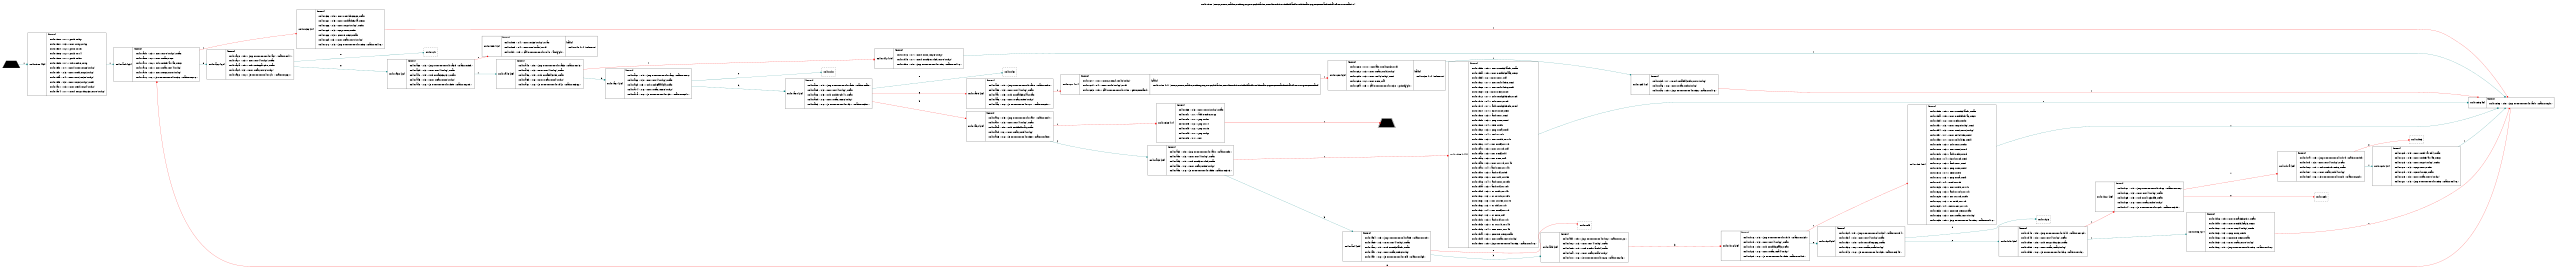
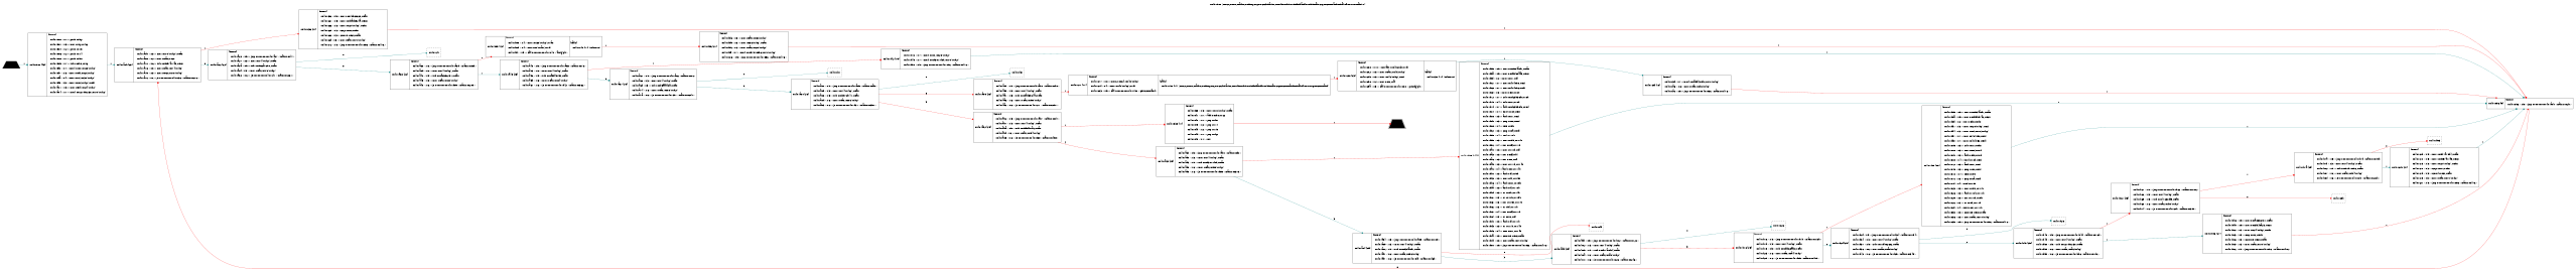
  digraph {
    label="0x4019e0 (/mnt/c/Users/mathe/Desktop/tcc/POCII/binaries/extr_linuxdriversinfinibandhwmlx5main.c_get_command_Final-ollvm.out::main(0))"
    labelloc=t
    rankdir=LR
    node [shape=record]
    edge [arrowhead=dot color=red]
    Entry [fillcolor=black height=0.3 shape=trapezium style=filled width=0.3]
    n2 [label="{\n     0x4019e0 [43]\l\n     | [instrs]\l\n     &nbsp;&nbsp;0x4019e0 \<+1\>: push %rbp\l\n     &nbsp;&nbsp;0x4019e1 \<+3\>: mov %rsp,%rbp\l\n     &nbsp;&nbsp;0x4019e4 \<+2\>: push %r15\l\n     &nbsp;&nbsp;0x4019e6 \<+2\>: push %r14\l\n     &nbsp;&nbsp;0x4019e8 \<+1\>: push %rbx\l\n     &nbsp;&nbsp;0x4019e9 \<+7\>: sub $0xb8,%rsp\l\n     &nbsp;&nbsp;0x4019f0 \<+7\>: movl $0x0,-0x28(%rbp)\l\n     &nbsp;&nbsp;0x4019f7 \<+3\>: mov %edi,-0x2c(%rbp)\l\n     &nbsp;&nbsp;0x4019fa \<+4\>: mov %rsi,-0x38(%rbp)\l\n     &nbsp;&nbsp;0x4019fe \<+3\>: mov -0x2c(%rbp),%edi\l\n     &nbsp;&nbsp;0x401a01 \<+3\>: mov %edi,-0x24(%rbp)\l\n     &nbsp;&nbsp;0x401a04 \<+7\>: movl $0x210b6138,-0x70(%rbp)\l\n  }"]
    n3 [label="{\n     0x401a0b [23]\l\n     | [instrs]\l\n     &nbsp;&nbsp;0x401a0b \<+3\>: mov -0x70(%rbp),%eax\l\n     &nbsp;&nbsp;0x401a0e \<+2\>: mov %eax,%ecx\l\n     &nbsp;&nbsp;0x401a10 \<+6\>: sub $0x957a11ae,%ecx\l\n     &nbsp;&nbsp;0x401a16 \<+3\>: mov %eax,-0x74(%rbp)\l\n     &nbsp;&nbsp;0x401a19 \<+3\>: mov %ecx,-0x78(%rbp)\l\n     &nbsp;&nbsp;0x401a1c \<+6\>: je 0000000000401c5c \<main+0x27c\>\l\n  }"]
    n4 [label="{\n     0x401c5c [27]\l\n     | [instrs]\l\n     &nbsp;&nbsp;0x401c5c \<+5\>: mov $0x1bbe26e2,%eax\l\n     &nbsp;&nbsp;0x401c61 \<+5\>: mov $0xbad3924a,%ecx\l\n     &nbsp;&nbsp;0x401c66 \<+3\>: mov -0x20(%rbp),%edx\l\n     &nbsp;&nbsp;0x401c69 \<+3\>: cmp $0x0,%edx\l\n     &nbsp;&nbsp;0x401c6c \<+3\>: cmove %ecx,%eax\l\n     &nbsp;&nbsp;0x401c6f \<+3\>: mov %eax,-0x70(%rbp)\l\n     &nbsp;&nbsp;0x401c72 \<+5\>: jmp 0000000000401e56 \<main+0x476\>\l\n  }"]
    n5 [label="{\n     0x401a22 [22]\l\n     | [instrs]\l\n     &nbsp;&nbsp;0x401a22 \<+5\>: jmp 0000000000401a27 \<main+0x47\>\l\n     &nbsp;&nbsp;0x401a27 \<+3\>: mov -0x74(%rbp),%eax\l\n     &nbsp;&nbsp;0x401a2a \<+5\>: sub $0x9c2a7298,%eax\l\n     &nbsp;&nbsp;0x401a2f \<+3\>: mov %eax,-0x7c(%rbp)\l\n     &nbsp;&nbsp;0x401a32 \<+6\>: je 0000000000401c41 \<main+0x261\>\l\n  }"]
    n6 [label="{\n     0x401e56 [5]\l\n     | [instrs]\l\n     &nbsp;&nbsp;0x401e56 \<+5\>: jmp 0000000000401a0b \<main+0x2b\>\l\n  }"]
    n7 [label="{\n     0x401c41\l\n  }" style=dashed]
    n8 [label="{\n     0x401a38 [22]\l\n     | [instrs]\l\n     &nbsp;&nbsp;0x401a38 \<+5\>: jmp 0000000000401a3d \<main+0x5d\>\l\n     &nbsp;&nbsp;0x401a3d \<+3\>: mov -0x74(%rbp),%eax\l\n     &nbsp;&nbsp;0x401a40 \<+5\>: sub $0xa8336731,%eax\l\n     &nbsp;&nbsp;0x401a45 \<+3\>: mov %eax,-0x80(%rbp)\l\n     &nbsp;&nbsp;0x401a48 \<+6\>: je 0000000000401be9 \<main+0x209\>\l\n  }"]
    n9 [label="{\n     0x401be9 [13]\l\n     | [instrs]\l\n     &nbsp;&nbsp;0x401be9 \<+4\>: mov -0x38(%rbp),%rax\l\n     &nbsp;&nbsp;0x401bed \<+4\>: mov 0x8(%rax),%rdi\l\n     &nbsp;&nbsp;0x401bf1 \<+5\>: call 0000000000401040 \<atoi@plt\>\l\n     | [calls]\l\n     &nbsp;&nbsp;0x401040 \{1\} (unknown)\l\n  }"]
    n10 [label="{\n     0x401a4e [25]\l\n     | [instrs]\l\n     &nbsp;&nbsp;0x401a4e \<+5\>: jmp 0000000000401a53 \<main+0x73\>\l\n     &nbsp;&nbsp;0x401a53 \<+3\>: mov -0x74(%rbp),%eax\l\n     &nbsp;&nbsp;0x401a56 \<+5\>: sub $0xa9f4319b,%eax\l\n     &nbsp;&nbsp;0x401a5b \<+6\>: mov %eax,-0x84(%rbp)\l\n     &nbsp;&nbsp;0x401a61 \<+6\>: je 0000000000401d42 \<main+0x362\>\l\n  }"]
    Exit [fillcolor=black height=0.3 peripheries=2 shape=trapezium style=filled width=0.3]
+   n12 [label="{\n     0x401bf6 [21]\l\n     | [instrs]\l\n     &nbsp;&nbsp;0x401bf6 \<+3\>: mov %eax,-0x3c(%rbp)\l\n     &nbsp;&nbsp;0x401bf9 \<+3\>: mov -0x3c(%rbp),%eax\l\n     &nbsp;&nbsp;0x401bfc \<+3\>: mov %eax,-0x20(%rbp)\l\n     &nbsp;&nbsp;0x401bff \<+7\>: movl $0x51b7ee56,-0x70(%rbp)\l\n     &nbsp;&nbsp;0x401c06 \<+5\>: jmp 0000000000401e56 \<main+0x476\>\l\n  }"]
    n13 [label="{\n     0x401d42 [19]\l\n     | [instrs]\l\n     &nbsp;&nbsp;0x401d42 \<+7\>: movl $0x0,-0x28(%rbp)\l\n     &nbsp;&nbsp;0x401d49 \<+7\>: movl $0xd3017f8d,-0x70(%rbp)\l\n     &nbsp;&nbsp;0x401d50 \<+5\>: jmp 0000000000401e56 \<main+0x476\>\l\n  }"]
    n14 [label="{\n     0x401a67 [25]\l\n     | [instrs]\l\n     &nbsp;&nbsp;0x401a67 \<+5\>: jmp 0000000000401a6c \<main+0x8c\>\l\n     &nbsp;&nbsp;0x401a6c \<+3\>: mov -0x74(%rbp),%eax\l\n     &nbsp;&nbsp;0x401a6f \<+5\>: sub $0xb5aaa43a,%eax\l\n     &nbsp;&nbsp;0x401a74 \<+6\>: mov %eax,-0x88(%rbp)\l\n     &nbsp;&nbsp;0x401a7a \<+6\>: je 0000000000401cb1 \<main+0x2d1\>\l\n  }"]
    n15 [label="{\n     0x401c9f [18]\l\n     | [instrs]\l\n     &nbsp;&nbsp;0x401c9f \<+7\>: movl $0xa9f4319b,-0x70(%rbp)\l\n     &nbsp;&nbsp;0x401ca6 \<+6\>: mov %eax,-0xbc(%rbp)\l\n     &nbsp;&nbsp;0x401cac \<+5\>: jmp 0000000000401e56 \<main+0x476\>\l\n  }"]
    n16 [label="{\n     0x401cb1\l\n  }" style=dashed]
    n17 [label="{\n     0x401a80 [25]\l\n     | [instrs]\l\n     &nbsp;&nbsp;0x401a80 \<+5\>: jmp 0000000000401a85 \<main+0xa5\>\l\n     &nbsp;&nbsp;0x401a85 \<+3\>: mov -0x74(%rbp),%eax\l\n     &nbsp;&nbsp;0x401a88 \<+5\>: sub $0xb97cf741,%eax\l\n     &nbsp;&nbsp;0x401a8d \<+6\>: mov %eax,-0x8c(%rbp)\l\n     &nbsp;&nbsp;0x401a93 \<+6\>: je 0000000000401d31 \<main+0x351\>\l\n  }"]
    n18 [label="{\n     0x401c88 [23]\l\n     | [instrs]\l\n     &nbsp;&nbsp;0x401c88 \<+10\>: movabs $0x4020f2,%rdi\l\n     &nbsp;&nbsp;0x401c92 \<+3\>: mov %eax,-0x4c(%rbp)\l\n     &nbsp;&nbsp;0x401c95 \<+3\>: mov -0x4c(%rbp),%esi\l\n     &nbsp;&nbsp;0x401c98 \<+2\>: mov $0x0,%al\l\n     &nbsp;&nbsp;0x401c9a \<+5\>: call 0000000000401030 \<printf@plt\>\l\n     | [calls]\l\n     &nbsp;&nbsp;0x401030 \{1\} (unknown)\l\n  }"]
    n19 [label="{\n     0x401d31\l\n  }" style=dashed]
    n20 [label="{\n     0x401a99 [25]\l\n     | [instrs]\l\n     &nbsp;&nbsp;0x401a99 \<+5\>: jmp 0000000000401a9e \<main+0xbe\>\l\n     &nbsp;&nbsp;0x401a9e \<+3\>: mov -0x74(%rbp),%eax\l\n     &nbsp;&nbsp;0x401aa1 \<+5\>: sub $0xbad3924a,%eax\l\n     &nbsp;&nbsp;0x401aa6 \<+6\>: mov %eax,-0x90(%rbp)\l\n     &nbsp;&nbsp;0x401aac \<+6\>: je 0000000000401c77 \<main+0x297\>\l\n  }"]
    n21 [label="{\n     0x401ab2 [25]\l\n     | [instrs]\l\n     &nbsp;&nbsp;0x401ab2 \<+5\>: jmp 0000000000401ab7 \<main+0xd7\>\l\n     &nbsp;&nbsp;0x401ab7 \<+3\>: mov -0x74(%rbp),%eax\l\n     &nbsp;&nbsp;0x401aba \<+5\>: sub $0xbfebb7ac,%eax\l\n     &nbsp;&nbsp;0x401abf \<+6\>: mov %eax,-0x94(%rbp)\l\n     &nbsp;&nbsp;0x401ac5 \<+6\>: je 0000000000401e3e \<main+0x45e\>\l\n  }"]
    n22 [label="{\n     0x401b93\l\n  }" style=dashed]
    n23 [label="{\n     0x401c77 [17]\l\n     | [instrs]\l\n     &nbsp;&nbsp;0x401c77 \<+8\>: movq $0x64,-0x48(%rbp)\l\n     &nbsp;&nbsp;0x401c7f \<+4\>: mov -0x48(%rbp),%rdi\l\n     &nbsp;&nbsp;0x401c83 \<+5\>: call 0000000000401790 \<get_command\>\l\n     | [calls]\l\n     &nbsp;&nbsp;0x401790 \{1\} (/mnt/c/Users/mathe/Desktop/tcc/POCII/binaries/extr_linuxdriversinfinibandhwmlx5main.c_get_command_Final-ollvm.out::get_command)\l\n  }"]
    n24 [label="{\n     0x401c0b [27]\l\n     | [instrs]\l\n     &nbsp;&nbsp;0x401c0b \<+5\>: mov $0xf77a7eb4,%eax\l\n     &nbsp;&nbsp;0x401c10 \<+5\>: mov $0x957a11ae,%ecx\l\n     &nbsp;&nbsp;0x401c15 \<+3\>: mov -0x20(%rbp),%edx\l\n     &nbsp;&nbsp;0x401c18 \<+3\>: cmp $0x1,%edx\l\n     &nbsp;&nbsp;0x401c1b \<+3\>: cmovl %ecx,%eax\l\n     &nbsp;&nbsp;0x401c1e \<+3\>: mov %eax,-0x70(%rbp)\l\n     &nbsp;&nbsp;0x401c21 \<+5\>: jmp 0000000000401e56 \<main+0x476\>\l\n  }"]
    n25 [label="{\n     0x401e3e [17]\l\n     | [instrs]\l\n     &nbsp;&nbsp;0x401e3e \<+3\>: mov -0x1c(%rbp),%eax\l\n     &nbsp;&nbsp;0x401e41 \<+7\>: add $0xb8,%rsp\l\n     &nbsp;&nbsp;0x401e48 \<+1\>: pop %rbx\l\n     &nbsp;&nbsp;0x401e49 \<+2\>: pop %r14\l\n     &nbsp;&nbsp;0x401e4b \<+2\>: pop %r15\l\n     &nbsp;&nbsp;0x401e4d \<+1\>: pop %rbp\l\n     &nbsp;&nbsp;0x401e4e \<+1\>: ret\l\n  }"]
    n26 [label="{\n     0x401acb [25]\l\n     | [instrs]\l\n     &nbsp;&nbsp;0x401acb \<+5\>: jmp 0000000000401ad0 \<main+0xf0\>\l\n     &nbsp;&nbsp;0x401ad0 \<+3\>: mov -0x74(%rbp),%eax\l\n     &nbsp;&nbsp;0x401ad3 \<+5\>: sub $0xd3017f8d,%eax\l\n     &nbsp;&nbsp;0x401ad8 \<+6\>: mov %eax,-0x98(%rbp)\l\n     &nbsp;&nbsp;0x401ade \<+6\>: je 0000000000401d55 \<main+0x375\>\l\n  }"]
    n27 [label="{\n     0x401b7a [25]\l\n     | [instrs]\l\n     &nbsp;&nbsp;0x401b7a \<+5\>: jmp 0000000000401b7f \<main+0x19f\>\l\n     &nbsp;&nbsp;0x401b7f \<+3\>: mov -0x74(%rbp),%eax\l\n     &nbsp;&nbsp;0x401b82 \<+5\>: sub $0x51b7ee56,%eax\l\n     &nbsp;&nbsp;0x401b87 \<+6\>: mov %eax,-0xb4(%rbp)\l\n     &nbsp;&nbsp;0x401b8d \<+6\>: je 0000000000401c0b \<main+0x22b\>\l\n  }"]
    n28 [label="{\n     0x401d55 [144]\l\n     | [instrs]\l\n     &nbsp;&nbsp;0x401d55 \<+5\>: mov $0xe934a8f7,%eax\l\n     &nbsp;&nbsp;0x401d5a \<+5\>: mov $0xfdd68aa3,%ecx\l\n     &nbsp;&nbsp;0x401d5f \<+2\>: mov $0x1,%dl\l\n     &nbsp;&nbsp;0x401d61 \<+7\>: mov 0x404058,%esi\l\n     &nbsp;&nbsp;0x401d68 \<+7\>: mov 0x40405c,%edi\l\n     &nbsp;&nbsp;0x401d6f \<+3\>: mov %esi,%r8d\l\n     &nbsp;&nbsp;0x401d72 \<+7\>: sub $0xd23b58f0,%r8d\l\n     &nbsp;&nbsp;0x401d79 \<+4\>: sub $0x1,%r8d\l\n     &nbsp;&nbsp;0x401d7d \<+7\>: add $0xd23b58f0,%r8d\l\n     &nbsp;&nbsp;0x401d84 \<+4\>: imul %r8d,%esi\l\n     &nbsp;&nbsp;0x401d88 \<+3\>: and $0x1,%esi\l\n     &nbsp;&nbsp;0x401d8b \<+3\>: cmp $0x0,%esi\l\n     &nbsp;&nbsp;0x401d8e \<+4\>: sete %r9b\l\n     &nbsp;&nbsp;0x401d92 \<+3\>: cmp $0xa,%edi\l\n     &nbsp;&nbsp;0x401d95 \<+4\>: setl %r10b\l\n     &nbsp;&nbsp;0x401d99 \<+3\>: mov %r9b,%r11b\l\n     &nbsp;&nbsp;0x401d9c \<+4\>: xor $0xff,%r11b\l\n     &nbsp;&nbsp;0x401da0 \<+3\>: mov %r10b,%bl\l\n     &nbsp;&nbsp;0x401da3 \<+3\>: xor $0xff,%bl\l\n     &nbsp;&nbsp;0x401da6 \<+3\>: xor $0x0,%dl\l\n     &nbsp;&nbsp;0x401da9 \<+3\>: mov %r11b,%r14b\l\n     &nbsp;&nbsp;0x401dac \<+4\>: and $0x0,%r14b\l\n     &nbsp;&nbsp;0x401db0 \<+3\>: and %dl,%r9b\l\n     &nbsp;&nbsp;0x401db3 \<+3\>: mov %bl,%r15b\l\n     &nbsp;&nbsp;0x401db6 \<+4\>: and $0x0,%r15b\l\n     &nbsp;&nbsp;0x401dba \<+3\>: and %dl,%r10b\l\n     &nbsp;&nbsp;0x401dbd \<+3\>: or %r9b,%r14b\l\n     &nbsp;&nbsp;0x401dc0 \<+3\>: or %r10b,%r15b\l\n     &nbsp;&nbsp;0x401dc3 \<+3\>: xor %r15b,%r14b\l\n     &nbsp;&nbsp;0x401dc6 \<+3\>: or %bl,%r11b\l\n     &nbsp;&nbsp;0x401dc9 \<+4\>: xor $0xff,%r11b\l\n     &nbsp;&nbsp;0x401dcd \<+3\>: or $0x0,%dl\l\n     &nbsp;&nbsp;0x401dd0 \<+3\>: and %dl,%r11b\l\n     &nbsp;&nbsp;0x401dd3 \<+3\>: or %r11b,%r14b\l\n     &nbsp;&nbsp;0x401dd6 \<+4\>: test $0x1,%r14b\l\n     &nbsp;&nbsp;0x401dda \<+3\>: cmovne %ecx,%eax\l\n     &nbsp;&nbsp;0x401ddd \<+3\>: mov %eax,-0x70(%rbp)\l\n     &nbsp;&nbsp;0x401de0 \<+5\>: jmp 0000000000401e56 \<main+0x476\>\l\n  }"]
    n29 [label="{\n     0x401ae4 [25]\l\n     | [instrs]\l\n     &nbsp;&nbsp;0x401ae4 \<+5\>: jmp 0000000000401ae9 \<main+0x109\>\l\n     &nbsp;&nbsp;0x401ae9 \<+3\>: mov -0x74(%rbp),%eax\l\n     &nbsp;&nbsp;0x401aec \<+5\>: sub $0xe934a8f7,%eax\l\n     &nbsp;&nbsp;0x401af1 \<+6\>: mov %eax,-0x9c(%rbp)\l\n     &nbsp;&nbsp;0x401af7 \<+6\>: je 0000000000401e4f \<main+0x46f\>\l\n  }"]
    n30 [label="{\n     0x401ceb\l\n  }" style=dashed]
    n31 [label="{\n     0x401e4f\l\n  }" style=dashed]
    n32 [label="{\n     0x401afd [25]\l\n     | [instrs]\l\n     &nbsp;&nbsp;0x401afd \<+5\>: jmp 0000000000401b02 \<main+0x122\>\l\n     &nbsp;&nbsp;0x401b02 \<+3\>: mov -0x74(%rbp),%eax\l\n     &nbsp;&nbsp;0x401b05 \<+5\>: sub $0xf77a7eb4,%eax\l\n     &nbsp;&nbsp;0x401b0a \<+6\>: mov %eax,-0xa0(%rbp)\l\n     &nbsp;&nbsp;0x401b10 \<+6\>: je 0000000000401c26 \<main+0x246\>\l\n  }"]
+   n33 [label="{\n     0x401c26\l\n  }" style=dashed]
    n34 [label="{\n     0x401b16 [25]\l\n     | [instrs]\l\n     &nbsp;&nbsp;0x401b16 \<+5\>: jmp 0000000000401b1b \<main+0x13b\>\l\n     &nbsp;&nbsp;0x401b1b \<+3\>: mov -0x74(%rbp),%eax\l\n     &nbsp;&nbsp;0x401b1e \<+5\>: sub $0xfdd68aa3,%eax\l\n     &nbsp;&nbsp;0x401b23 \<+6\>: mov %eax,-0xa4(%rbp)\l\n     &nbsp;&nbsp;0x401b29 \<+6\>: je 0000000000401de5 \<main+0x405\>\l\n  }"]
    n35 [label="{\n     0x401de5 [89]\l\n     | [instrs]\l\n     &nbsp;&nbsp;0x401de5 \<+5\>: mov $0xe934a8f7,%eax\l\n     &nbsp;&nbsp;0x401dea \<+5\>: mov $0xbfebb7ac,%ecx\l\n     &nbsp;&nbsp;0x401def \<+2\>: xor %edx,%edx\l\n     &nbsp;&nbsp;0x401df1 \<+3\>: mov -0x28(%rbp),%esi\l\n     &nbsp;&nbsp;0x401df4 \<+3\>: mov %esi,-0x1c(%rbp)\l\n     &nbsp;&nbsp;0x401df7 \<+7\>: mov 0x404058,%esi\l\n     &nbsp;&nbsp;0x401dfe \<+7\>: mov 0x40405c,%edi\l\n     &nbsp;&nbsp;0x401e05 \<+3\>: sub $0x1,%edx\l\n     &nbsp;&nbsp;0x401e08 \<+3\>: mov %esi,%r8d\l\n     &nbsp;&nbsp;0x401e0b \<+3\>: add %edx,%r8d\l\n     &nbsp;&nbsp;0x401e0e \<+4\>: imul %r8d,%esi\l\n     &nbsp;&nbsp;0x401e12 \<+3\>: and $0x1,%esi\l\n     &nbsp;&nbsp;0x401e15 \<+3\>: cmp $0x0,%esi\l\n     &nbsp;&nbsp;0x401e18 \<+4\>: sete %r9b\l\n     &nbsp;&nbsp;0x401e1c \<+3\>: cmp $0xa,%edi\l\n     &nbsp;&nbsp;0x401e1f \<+4\>: setl %r10b\l\n     &nbsp;&nbsp;0x401e23 \<+3\>: mov %r9b,%r11b\l\n     &nbsp;&nbsp;0x401e26 \<+3\>: and %r10b,%r11b\l\n     &nbsp;&nbsp;0x401e29 \<+3\>: xor %r10b,%r9b\l\n     &nbsp;&nbsp;0x401e2c \<+3\>: or %r9b,%r11b\l\n     &nbsp;&nbsp;0x401e2f \<+4\>: test $0x1,%r11b\l\n     &nbsp;&nbsp;0x401e33 \<+3\>: cmovne %ecx,%eax\l\n     &nbsp;&nbsp;0x401e36 \<+3\>: mov %eax,-0x70(%rbp)\l\n     &nbsp;&nbsp;0x401e39 \<+5\>: jmp 0000000000401e56 \<main+0x476\>\l\n  }"]
    n36 [label="{\n     0x401b2f [25]\l\n     | [instrs]\l\n     &nbsp;&nbsp;0x401b2f \<+5\>: jmp 0000000000401b34 \<main+0x154\>\l\n     &nbsp;&nbsp;0x401b34 \<+3\>: mov -0x74(%rbp),%eax\l\n     &nbsp;&nbsp;0x401b37 \<+5\>: sub $0x1bbe26e2,%eax\l\n     &nbsp;&nbsp;0x401b3c \<+6\>: mov %eax,-0xa8(%rbp)\l\n     &nbsp;&nbsp;0x401b42 \<+6\>: je 0000000000401d25 \<main+0x345\>\l\n  }"]
    n37 [label="{\n     0x401d25\l\n  }" style=dashed]
    n38 [label="{\n     0x401b48 [25]\l\n     | [instrs]\l\n     &nbsp;&nbsp;0x401b48 \<+5\>: jmp 0000000000401b4d \<main+0x16d\>\l\n     &nbsp;&nbsp;0x401b4d \<+3\>: mov -0x74(%rbp),%eax\l\n     &nbsp;&nbsp;0x401b50 \<+5\>: sub $0x210b6138,%eax\l\n     &nbsp;&nbsp;0x401b55 \<+6\>: mov %eax,-0xac(%rbp)\l\n     &nbsp;&nbsp;0x401b5b \<+6\>: je 0000000000401bb6 \<main+0x1d6\>\l\n  }"]
    n39 [label="{\n     0x401b61 [25]\l\n     | [instrs]\l\n     &nbsp;&nbsp;0x401b61 \<+5\>: jmp 0000000000401b66 \<main+0x186\>\l\n     &nbsp;&nbsp;0x401b66 \<+3\>: mov -0x74(%rbp),%eax\l\n     &nbsp;&nbsp;0x401b69 \<+5\>: sub $0x41c38df9,%eax\l\n     &nbsp;&nbsp;0x401b6e \<+6\>: mov %eax,-0xb0(%rbp)\l\n     &nbsp;&nbsp;0x401b74 \<+6\>: je 0000000000401ceb \<main+0x30b\>\l\n  }"]
    n40 [label="{\n     0x401bb6 [27]\l\n     | [instrs]\l\n     &nbsp;&nbsp;0x401bb6 \<+5\>: mov $0xa8336731,%eax\l\n     &nbsp;&nbsp;0x401bbb \<+5\>: mov $0x5fc4ea23,%ecx\l\n     &nbsp;&nbsp;0x401bc0 \<+3\>: mov -0x24(%rbp),%edx\l\n     &nbsp;&nbsp;0x401bc3 \<+3\>: cmp $0x2,%edx\l\n     &nbsp;&nbsp;0x401bc6 \<+3\>: cmovne %ecx,%eax\l\n     &nbsp;&nbsp;0x401bc9 \<+3\>: mov %eax,-0x70(%rbp)\l\n     &nbsp;&nbsp;0x401bcc \<+5\>: jmp 0000000000401e56 \<main+0x476\>\l\n  }"]
    Entry -> n2 [arrowhead=box color=teal label=" 1"]
    n2 -> n3 [color=teal label=" 1"]
    n3 -> n4 [label=" 1"]
    n3 -> n5 [color=teal label=" 8"]
    n4 -> n6 [label=" 1"]
    n5 -> n7 [color=teal label=" 0"]
    n5 -> n8 [color=teal label=" 8"]
    n6 -> n3 [arrowhead=box label=" 8"]
    n8 -> n9 [label=" 1"]
    n8 -> n10 [color=teal label=" 7"]
+   n9 -> n12 [arrowhead=box label=" 1"]
    n10 -> n13 [arrowhead=box label=" 1"]
    n10 -> n14 [arrowhead=box color=teal label=" 6"]
+   n12 -> n6 [arrowhead=box label=" 1"]
    n13 -> n6 [arrowhead=box color=teal label=" 1"]
    n14 -> n16 [color=teal label=" 0"]
    n14 -> n17 [arrowhead=box color=teal label=" 6"]
    n15 -> n6 [label=" 1"]
    n17 -> n19 [color=teal label=" 0"]
    n17 -> n20 [label=" 6"]
    n17 -> n21 [label=" 5"]
    n18 -> n15 [color=teal label=" 1"]
    n20 -> n23 [label=" 1"]
    n21 -> n25 [arrowhead=box label=" 1"]
-   n21 -> n26 [color=teal label=" 4"]
+   n21 -> n26 [label=" 4"]
    n23 -> n18 [arrowhead=box label=" 1"]
    n24 -> n6 [color=teal label=" 1"]
    n25 -> Exit [arrowhead=box label=" 1"]
    n26 -> n28 [arrowhead=box label=" 1"]
    n26 -> n29 [color=teal label=" 3"]
    n27 -> n22 [arrowhead=box label=" 0"]
    n27 -> n24 [color=teal label=" 1"]
    n28 -> n6 [arrowhead=box color=teal label=" 1"]
    n29 -> n31 [label=" 0"]
    n29 -> n32 [arrowhead=box color=teal label=" 3"]
+   n32 -> n33 [arrowhead=box color=teal label=" 0"]
    n32 -> n34 [arrowhead=box label=" 3"]
    n34 -> n35 [label=" 1"]
    n34 -> n36 [arrowhead=box color=teal label=" 2"]
    n35 -> n6 [arrowhead=box color=teal label=" 1"]
    n36 -> n37 [arrowhead=box color=teal label=" 0"]
    n36 -> n38 [color=teal label=" 2"]
    n38 -> n39 [arrowhead=box label=" 1"]
    n38 -> n40 [color=teal label=" 1"]
    n39 -> n27 [arrowhead=box label=" 1"]
    n39 -> n30 [label=" 0"]
    n40 -> n6 [label=" 1"]
  }
